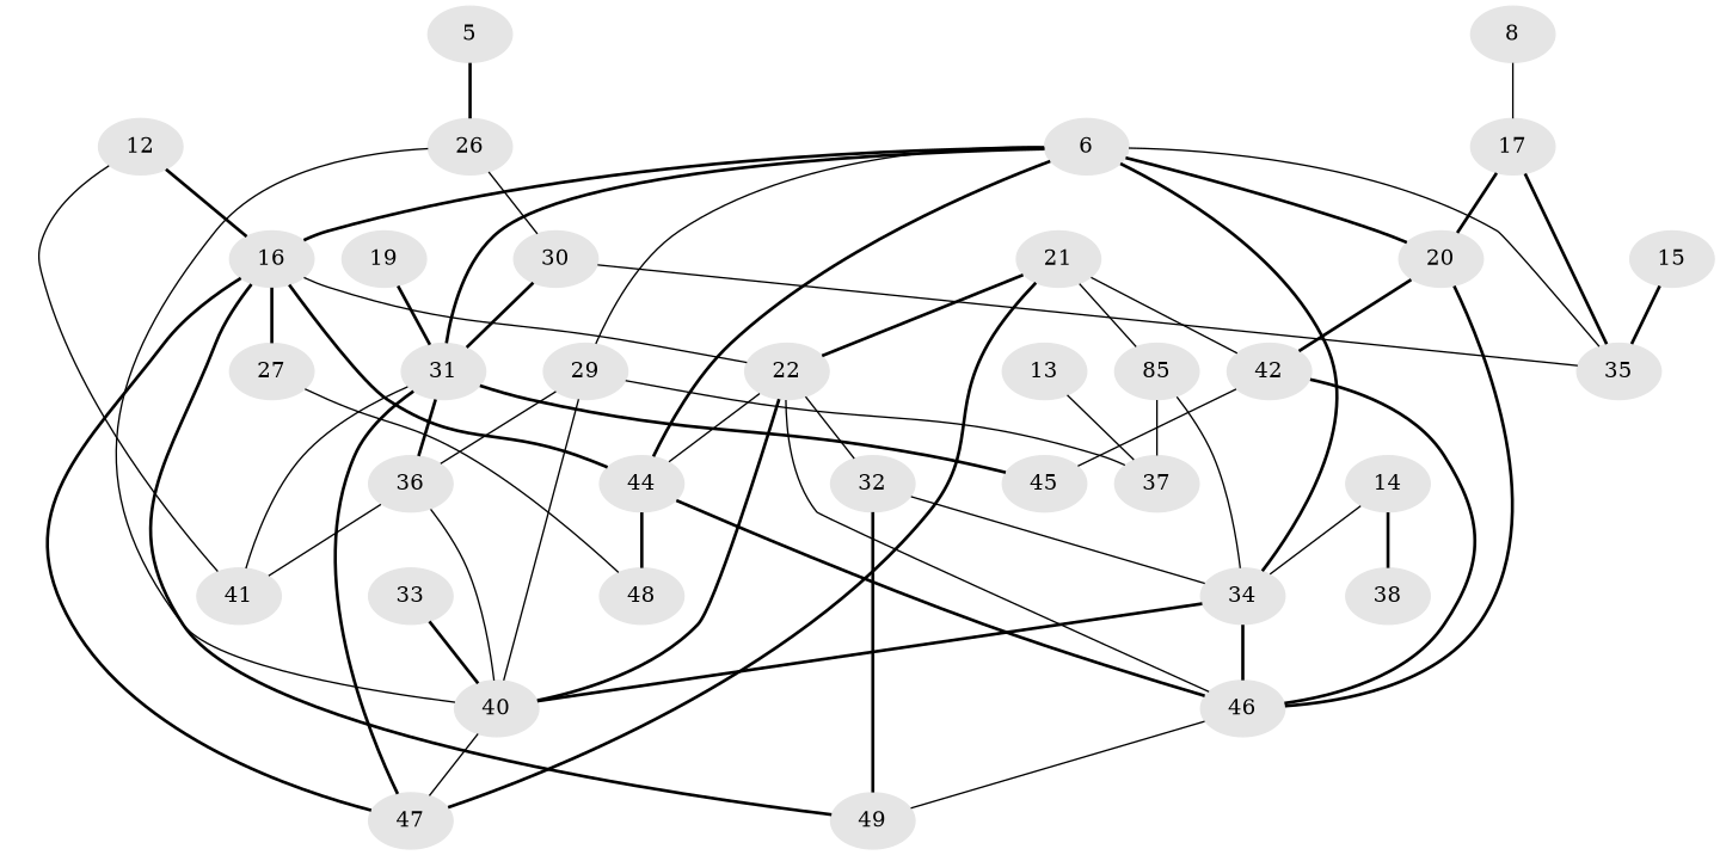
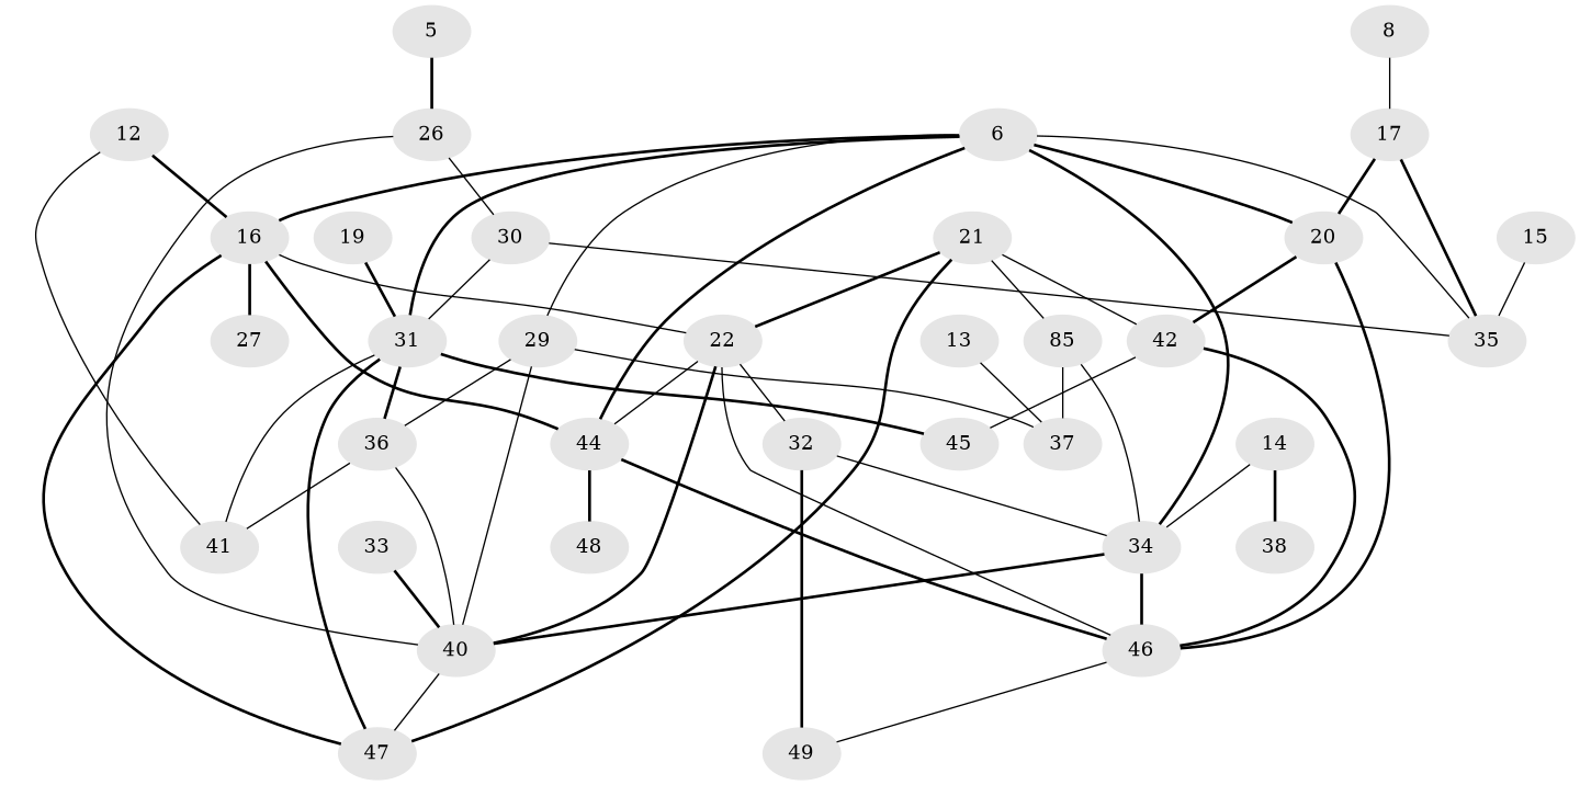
  graph {
    node [color=gray90 style=filled]
    edge [style=bold weight=1.0]
    5
    26
    40
    30
    6
    16
    20
    29
    31
    34
    35
    44
    22
    27
    47
    49
    42
    46
    37
    36
    41
    45
    48
    8
    17
    12
    13
    14
    38
    15
    32
    19
    21
    n34 [label=85]
    33
    5 -- 26
    26 -- 40 [style=solid]
    26 -- 30 [style=solid]
    40 -- 47 [style=solid]
-   30 -- 31
+   30 -- 31 [style=solid]
    30 -- 35 [style=solid]
    6 -- 16
    6 -- 20 [weight=2.0]
    6 -- 29 [style=solid]
    6 -- 31
    6 -- 34
    6 -- 35 [style=solid]
    6 -- 44
    16 -- 44
    16 -- 22 [style=solid]
    16 -- 27 [weight=2.0]
    16 -- 47
-   16 -- 49
    20 -- 42
    20 -- 46
    29 -- 40 [style=solid]
    29 -- 37 [style=solid]
    29 -- 36 [style=solid]
    31 -- 47
    31 -- 36
    31 -- 41 [style=solid]
    31 -- 45
    34 -- 40
    34 -- 46 [weight=2.0]
    44 -- 46
    44 -- 48
    22 -- 40
    22 -- 44 [style=solid]
    22 -- 46 [style=solid]
    22 -- 32 [style=solid]
-   27 -- 48 [style=solid]
    42 -- 46
    42 -- 45 [style=solid]
    46 -- 49 [style=solid]
    36 -- 40 [style=solid]
    36 -- 41 [style=solid]
    8 -- 17 [style=solid]
    17 -- 20
    17 -- 35
    12 -- 16
    12 -- 41 [style=solid]
    13 -- 37 [style=solid]
    14 -- 34 [style=solid]
    14 -- 38
-   15 -- 35
+   15 -- 35 [style=solid]
    32 -- 34 [style=solid]
    32 -- 49
    19 -- 31
    21 -- 22
    21 -- 47
    21 -- 42 [style=solid]
    21 -- n34 [style=solid]
    n34 -- 34 [style=solid weight=2.0]
    n34 -- 37 [style=solid]
    33 -- 40
  }
